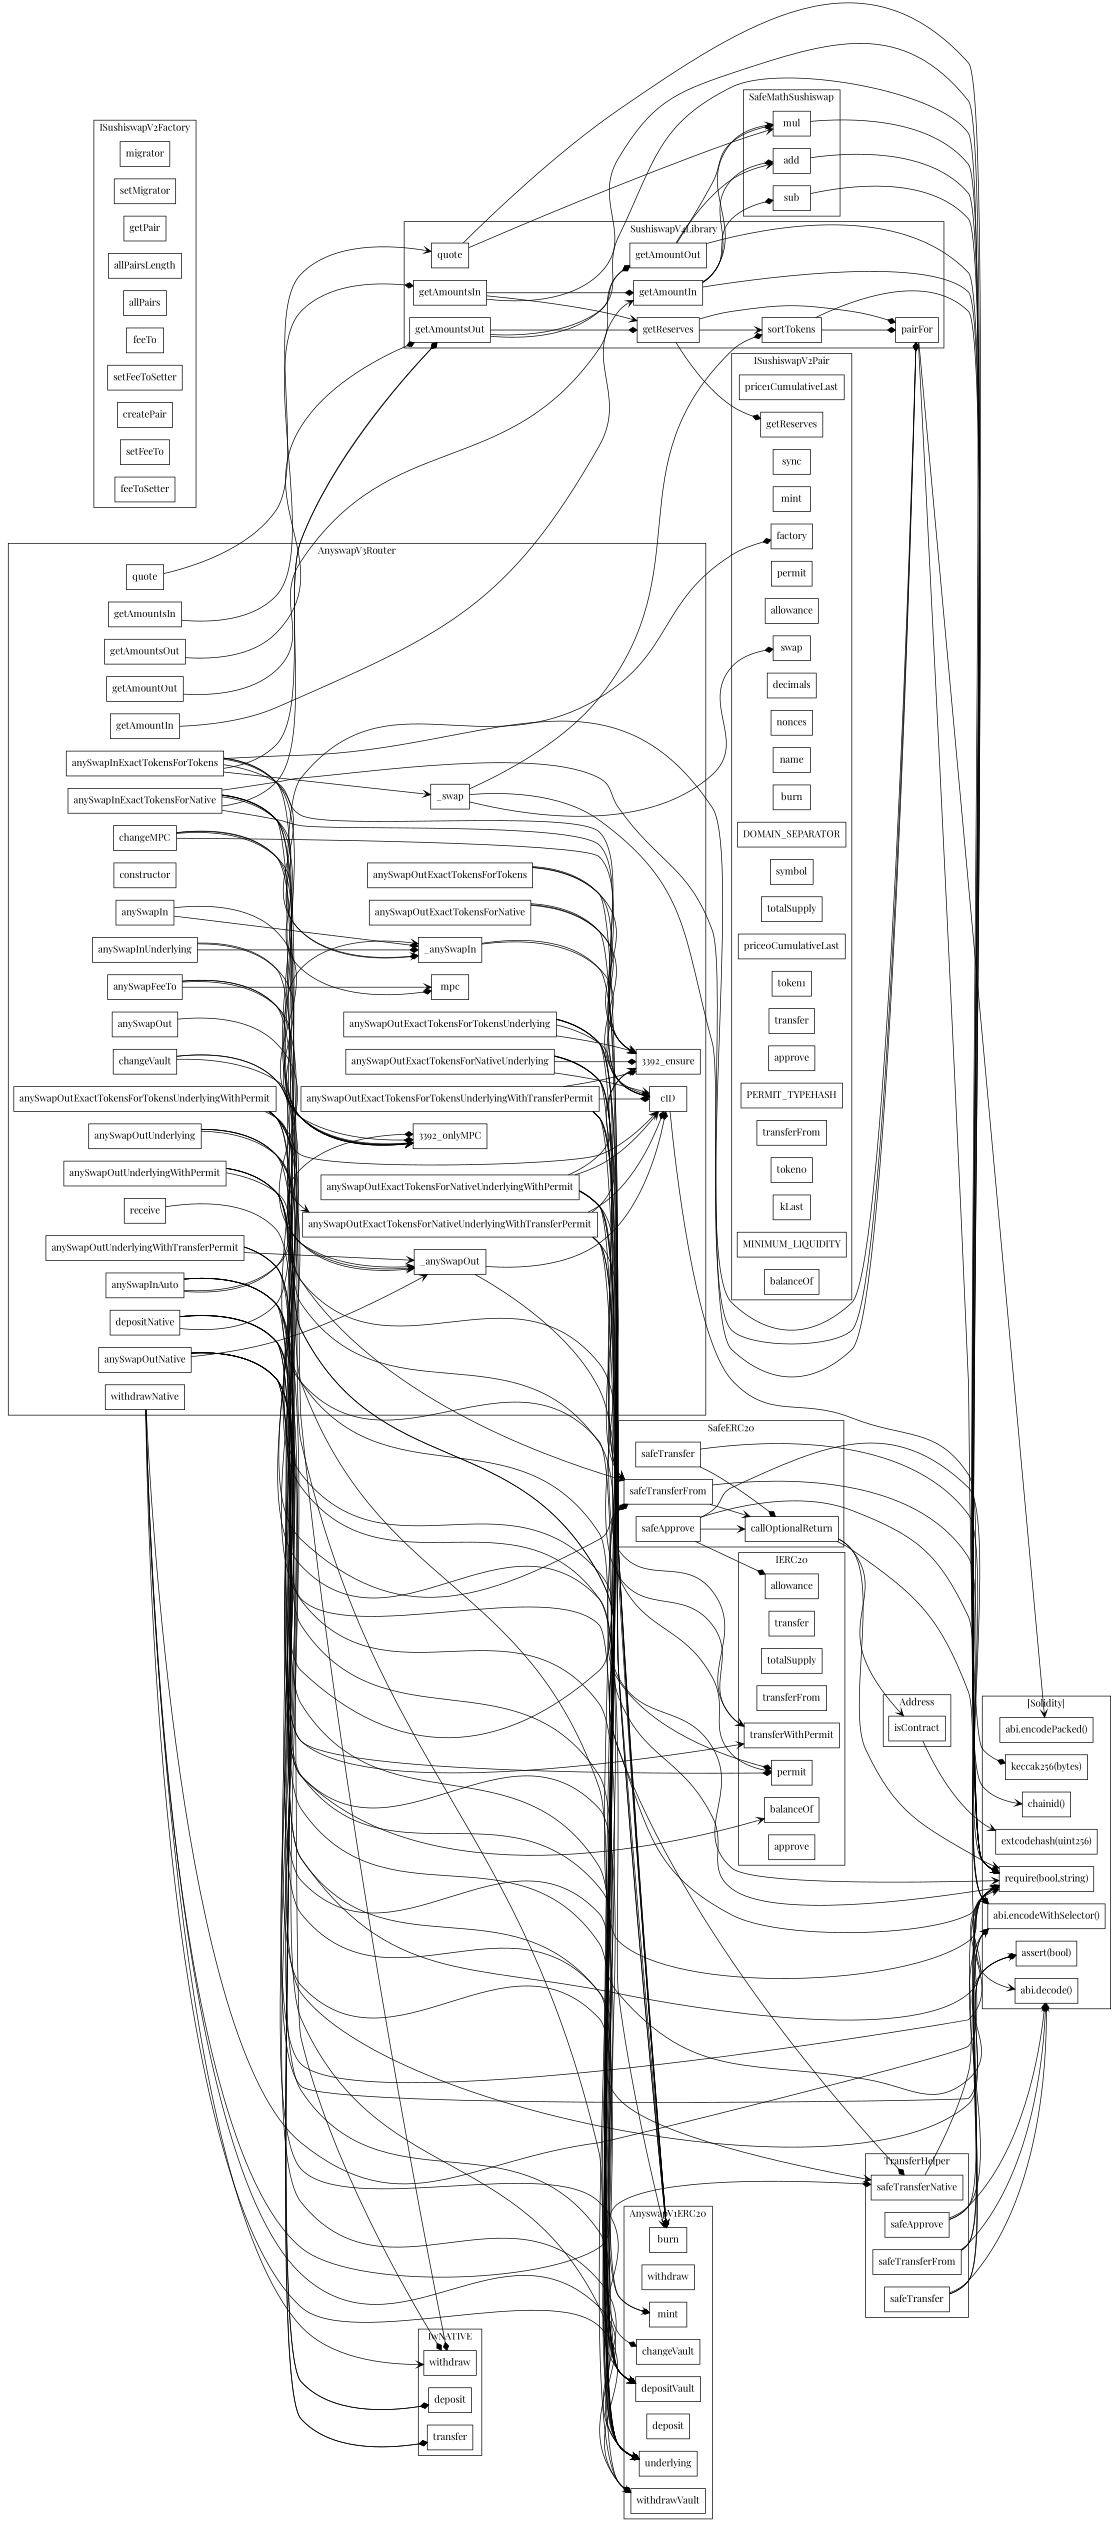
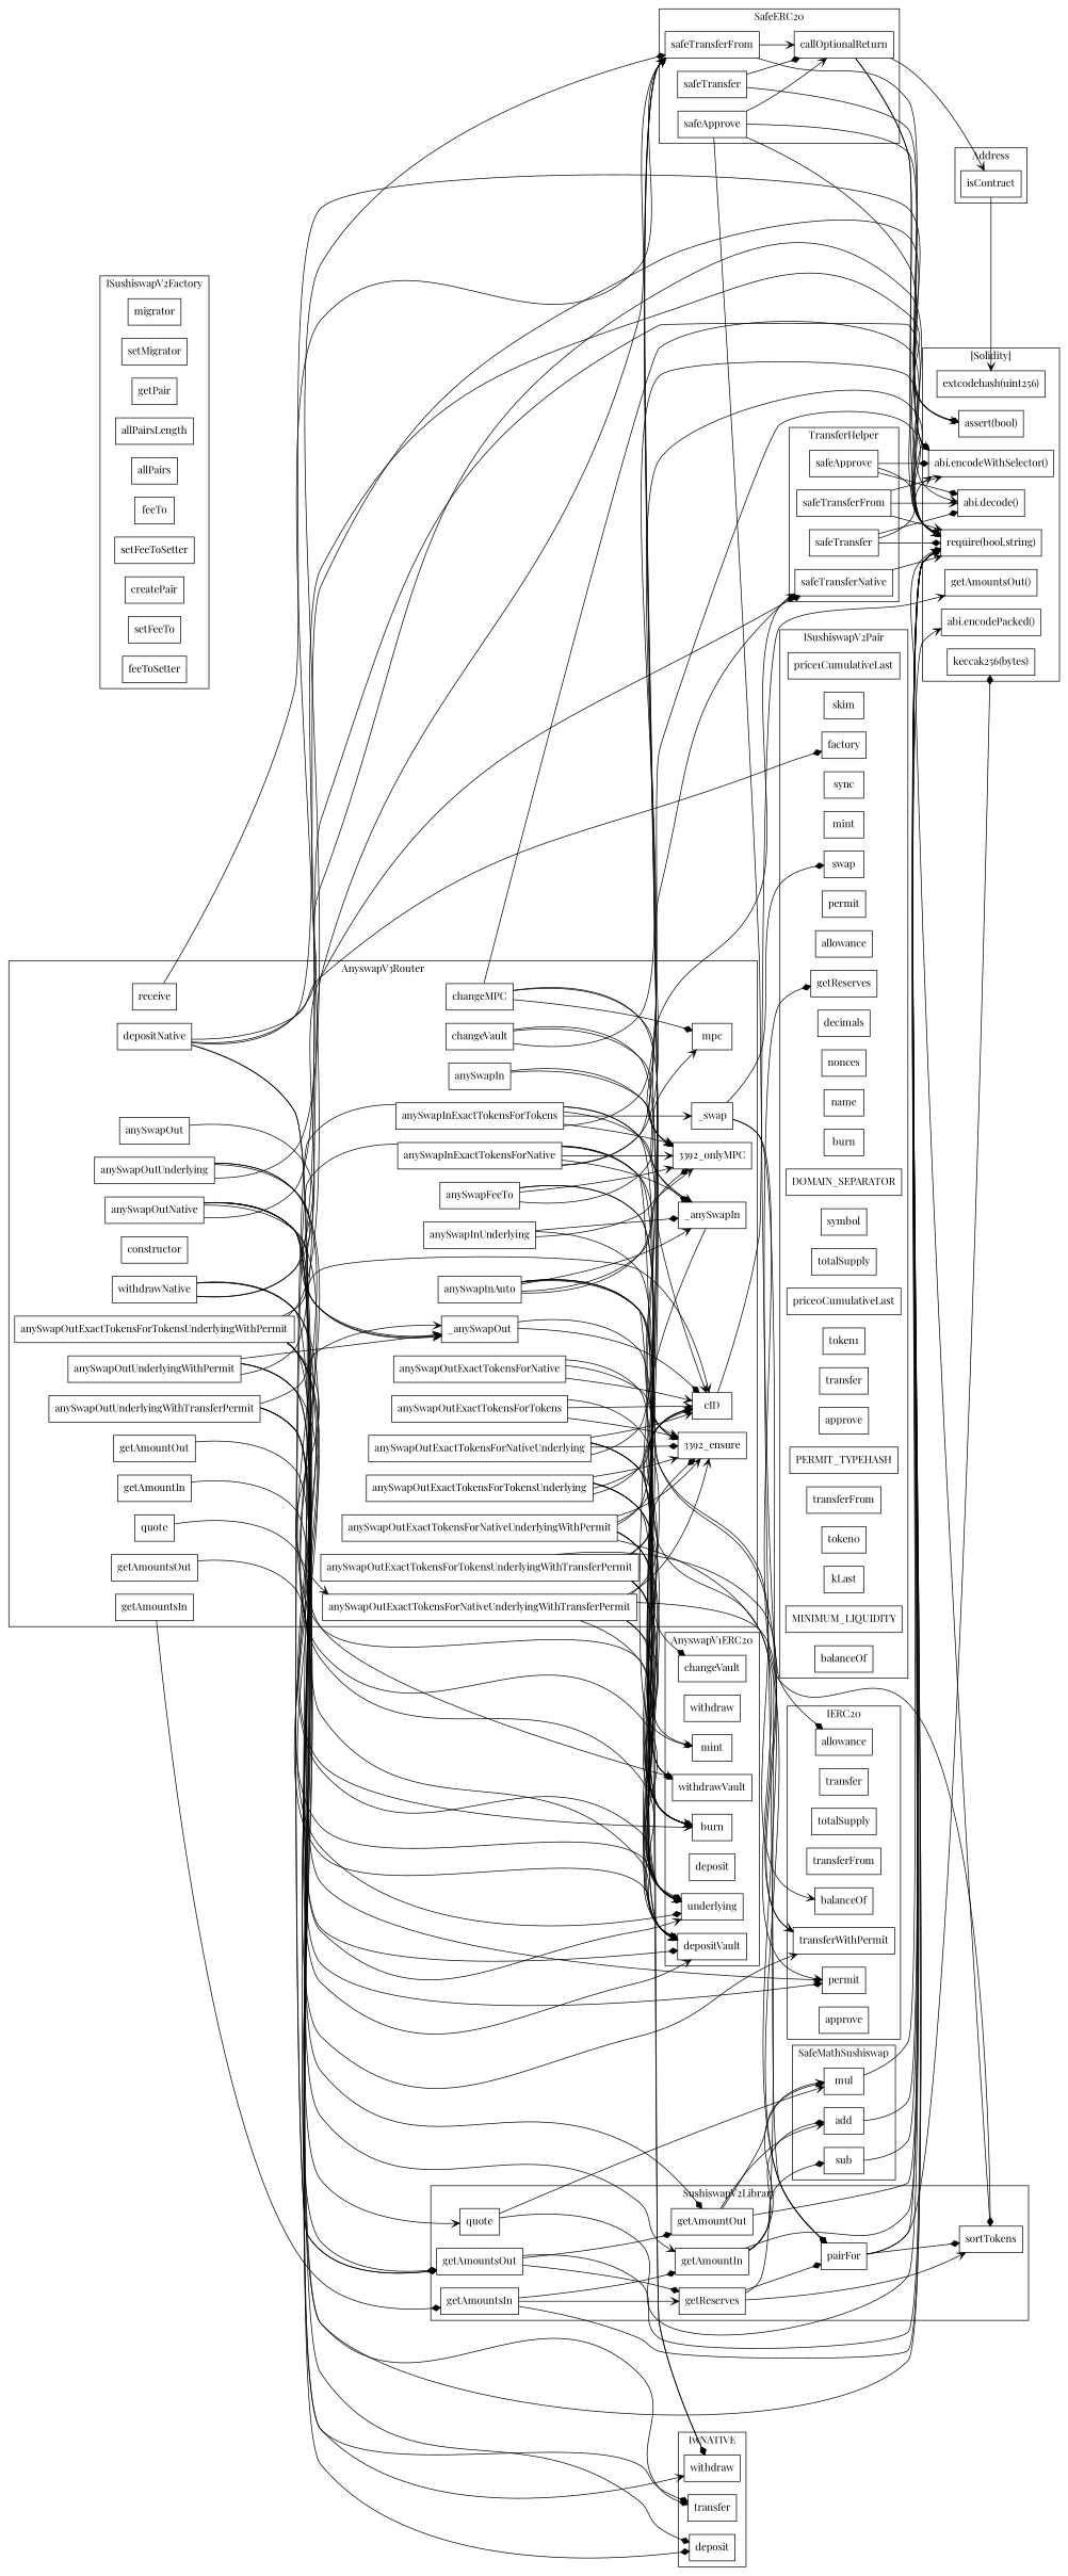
  strict digraph {
    fontname="Playfair Display"
    rankdir=LR
    node [fontname="Playfair Display" shape=box]
    edge [arrowhead=vee fontname="Playfair Display"]
    n1 [label=changeVault]
    "3392_onlyMPC"
    n3 [label=anySwapOutExactTokensForTokens]
    n4 [label=cID]
    "3392_ensure"
    n6 [label=anySwapInExactTokensForTokens]
    n7 [label=_anySwapIn]
    n8 [label=_swap]
    n9 [label=anySwapOut]
    n10 [label=_anySwapOut]
    n11 [label=anySwapOutExactTokensForTokensUnderlyingWithPermit]
    n12 [label=anySwapOutExactTokensForTokensUnderlying]
    n13 [label=getAmountsOut]
    n14 [label=getAmountsIn]
    n15 [label=depositNative]
    n16 [label=anySwapIn]
    n17 [label=constructor]
    n18 [label=anySwapOutExactTokensForNativeUnderlying]
    n19 [label=getAmountIn]
    n20 [label=anySwapOutExactTokensForNativeUnderlyingWithPermit]
    n21 [label=anySwapOutUnderlyingWithPermit]
    n22 [label=withdrawNative]
    n23 [label=anySwapOutUnderlyingWithTransferPermit]
    n24 [label=anySwapInAuto]
    n25 [label=anySwapOutExactTokensForTokensUnderlyingWithTransferPermit]
    n26 [label=anySwapOutExactTokensForNativeUnderlyingWithTransferPermit]
    n27 [label=changeMPC]
    n28 [label=mpc]
    n29 [label=quote]
    n30 [label=receive]
    n31 [label=anySwapOutExactTokensForNative]
    n32 [label=anySwapInExactTokensForNative]
    n33 [label=anySwapOutNative]
    n34 [label=getAmountOut]
    n35 [label=anySwapInUnderlying]
    n36 [label=anySwapOutUnderlying]
    n37 [label=anySwapFeeTo]
    n38 [label=callOptionalReturn]
    n39 [label=safeTransferFrom]
    n40 [label=safeApprove]
    n41 [label=safeTransfer]
    n42 [label=deposit]
    n43 [label=transfer]
    n44 [label=withdraw]
    n45 [label=mint]
    n46 [label=withdraw]
    n47 [label=depositVault]
    n48 [label=changeVault]
    n49 [label=burn]
    n50 [label=deposit]
    n51 [label=withdrawVault]
    n52 [label=underlying]
    n53 [label=safeTransferNative]
    n54 [label=safeTransfer]
    n55 [label=safeApprove]
    n56 [label=safeTransferFrom]
    n57 [label=isContract]
    n58 [label=price1CumulativeLast]
+   n59 [label=skim]
    n60 [label=factory]
    n61 [label=sync]
    n62 [label=mint]
    n63 [label=getReserves]
    n64 [label=permit]
    n65 [label=allowance]
    n66 [label=swap]
    n67 [label=decimals]
    n68 [label=nonces]
    n69 [label=name]
    n70 [label=burn]
    n71 [label=DOMAIN_SEPARATOR]
    n72 [label=symbol]
    n73 [label=totalSupply]
    n74 [label=price0CumulativeLast]
    n75 [label=token1]
    n76 [label=transfer]
    n77 [label=approve]
    n78 [label=PERMIT_TYPEHASH]
    n79 [label=transferFrom]
    n80 [label=token0]
    n81 [label=kLast]
    n82 [label=MINIMUM_LIQUIDITY]
    n83 [label=balanceOf]
    n84 [label=getAmountsIn]
    n85 [label=getReserves]
    n86 [label=getAmountIn]
    n87 [label=pairFor]
    n88 [label=sortTokens]
    n89 [label=getAmountsOut]
    n90 [label=getAmountOut]
    n91 [label=quote]
    n92 [label=allowance]
    n93 [label=transfer]
    n94 [label=totalSupply]
    n95 [label=transferFrom]
    n96 [label=transferWithPermit]
    n97 [label=permit]
    n98 [label=balanceOf]
    n99 [label=approve]
    n100 [label=migrator]
    n101 [label=setMigrator]
    n102 [label=getPair]
    n103 [label=allPairsLength]
    n104 [label=allPairs]
    n105 [label=feeTo]
    n106 [label=setFeeToSetter]
    n107 [label=createPair]
    n108 [label=setFeeTo]
    n109 [label=feeToSetter]
    n110 [label=add]
    n111 [label=sub]
    n112 [label=mul]
    "require(bool,string)"
    "assert(bool)"
-   "chainid()"
+   "chainid()" [label="getAmountsOut()"]
    "abi.decode()"
    "abi.encodeWithSelector()"
    "extcodehash(uint256)"
    "abi.encodePacked()"
    "keccak256(bytes)"
    subgraph cluster_1 {
      label=AnyswapV3Router
      n1
      "3392_onlyMPC"
      n3
      n4
      "3392_ensure"
      n6
      n7
      n8
      n9
      n10
      n11
      n12
      n13
      n14
      n15
      n16
      n17
      n18
      n19
      n20
      n21
      n22
      n23
      n24
      n25
      n26
      n27
      n28
      n29
      n30
      n31
      n32
      n33
      n34
      n35
      n36
      n37
    }
    subgraph cluster_2 {
      label=SafeERC20
      n38
      n39
      n40
      n41
    }
    subgraph cluster_3 {
      label=IwNATIVE
      n42
      n43
      n44
    }
    subgraph cluster_4 {
      label=AnyswapV1ERC20
      n45
      n46
      n47
      n48
      n49
      n50
      n51
      n52
    }
    subgraph cluster_5 {
      label=TransferHelper
      n53
      n54
      n55
      n56
    }
    subgraph cluster_6 {
      label=Address
      n57
    }
    subgraph cluster_7 {
      label=ISushiswapV2Pair
      n58
+     n59
      n60
      n61
      n62
      n63
      n64
      n65
      n66
      n67
      n68
      n69
      n70
      n71
      n72
      n73
      n74
      n75
      n76
      n77
      n78
      n79
      n80
      n81
      n82
      n83
    }
    subgraph cluster_8 {
-     label=SushiswapV4Library
+     label=SushiswapV2Library
      n84
      n85
      n86
      n87
      n88
      n89
      n90
      n91
    }
    subgraph cluster_9 {
      label=IERC20
      n92
      n93
      n94
      n95
      n96
      n97
      n98
      n99
    }
    subgraph cluster_10 {
      label=ISushiswapV2Factory
      n100
      n101
      n102
      n103
      n104
      n105
      n106
      n107
      n108
      n109
    }
    subgraph cluster_11 {
      label=SafeMathSushiswap
      n110
      n111
      n112
    }
    subgraph cluster_12 {
      label="[Solidity]"
      "require(bool,string)"
      "assert(bool)"
      "chainid()"
      "abi.decode()"
      "abi.encodeWithSelector()"
      "extcodehash(uint256)"
      "abi.encodePacked()"
      "keccak256(bytes)"
    }
    n1 -> "3392_onlyMPC" [arrowhead=diamond]
    n1 -> n48 [arrowhead=diamond]
    n1 -> "require(bool,string)"
    n3 -> n4
    n3 -> "3392_ensure"
    n3 -> n49
    n4 -> "chainid()"
    n6 -> "3392_onlyMPC"
    n6 -> "3392_ensure" [arrowhead=diamond]
    n6 -> n7 [arrowhead=diamond]
    n6 -> n8
    n6 -> n87 [arrowhead=diamond]
    n6 -> n89 [arrowhead=diamond]
    n6 -> "require(bool,string)"
-   n7 -> n4
    n7 -> n45 [arrowhead=diamond]
    n8 -> n66 [arrowhead=diamond]
    n8 -> n87 [arrowhead=diamond]
    n8 -> n88 [arrowhead=diamond]
    n9 -> n10
    n10 -> n4 [arrowhead=diamond]
    n10 -> n49
    n11 -> n4
    n11 -> n26
    n11 -> n39
    n11 -> n47 [arrowhead=diamond]
    n11 -> n49
    n11 -> n52 [arrowhead=diamond]
    n11 -> n97 [arrowhead=diamond]
    n12 -> n4 [arrowhead=diamond]
    n12 -> "3392_ensure"
    n12 -> n39
    n12 -> n47
    n12 -> n49
    n12 -> n52 [arrowhead=diamond]
    n13 -> n89 [arrowhead=diamond]
    n14 -> n84 [arrowhead=diamond]
    n15 -> n42 [arrowhead=diamond]
    n15 -> n43 [arrowhead=diamond]
-   n15 -> n52
    n15 -> n60 [arrowhead=diamond]
    n15 -> "require(bool,string)"
    n15 -> "assert(bool)" [arrowhead=diamond]
    n16 -> "3392_onlyMPC"
    n16 -> n7 [arrowhead=diamond]
    n18 -> n4
    n18 -> "3392_ensure" [arrowhead=diamond]
    n18 -> n39
    n18 -> n47 [arrowhead=diamond]
    n18 -> n49 [arrowhead=diamond]
    n18 -> n52
    n19 -> n86
    n20 -> n4
    n20 -> "3392_ensure"
    n20 -> n39
    n20 -> n47
    n20 -> n49
    n20 -> n52 [arrowhead=diamond]
    n20 -> n97
    n21 -> n10
    n21 -> n39 [arrowhead=diamond]
    n21 -> n47 [arrowhead=diamond]
    n21 -> n52 [arrowhead=diamond]
    n21 -> n97 [arrowhead=diamond]
    n22 -> n44
    n22 -> n51 [arrowhead=diamond]
    n22 -> n52 [arrowhead=diamond]
    n22 -> n53 [arrowhead=diamond]
    n22 -> "require(bool,string)" [arrowhead=diamond]
    n23 -> n10
    n23 -> n47
    n23 -> n52
    n23 -> n96
    n24 -> "3392_onlyMPC" [arrowhead=diamond]
    n24 -> n7
    n24 -> n44 [arrowhead=diamond]
    n24 -> n51 [arrowhead=diamond]
-   n24 -> n52 [arrowhead=diamond]
+   n24 -> n52
    n24 -> n53
    n24 -> n98
    n25 -> n4 [arrowhead=diamond]
    n25 -> "3392_ensure" [arrowhead=diamond]
    n25 -> n47
    n25 -> n49 [arrowhead=diamond]
    n25 -> n52
    n25 -> n96
    n26 -> n4 [arrowhead=diamond]
    n26 -> "3392_ensure"
    n26 -> n47
    n26 -> n49 [arrowhead=diamond]
    n26 -> n52 [arrowhead=diamond]
    n26 -> n96
    n27 -> "3392_onlyMPC"
    n27 -> n4
    n27 -> n28 [arrowhead=diamond]
    n27 -> "require(bool,string)"
    n29 -> n91
    n30 -> "assert(bool)"
    n31 -> n4
    n31 -> "3392_ensure"
    n31 -> n49 [arrowhead=diamond]
    n32 -> "3392_onlyMPC"
    n32 -> "3392_ensure"
    n32 -> n7
    n32 -> n44 [arrowhead=diamond]
    n32 -> n53 [arrowhead=diamond]
    n32 -> n87 [arrowhead=diamond]
    n32 -> n89 [arrowhead=diamond]
    n32 -> "require(bool,string)"
    n33 -> n10
    n33 -> n42 [arrowhead=diamond]
    n33 -> n43 [arrowhead=diamond]
    n33 -> n47 [arrowhead=diamond]
    n33 -> n52 [arrowhead=diamond]
    n33 -> "require(bool,string)"
    n33 -> "assert(bool)" [arrowhead=diamond]
    n34 -> n90 [arrowhead=diamond]
    n35 -> "3392_onlyMPC"
    n35 -> n7 [arrowhead=diamond]
    n35 -> n51
    n36 -> n10
    n36 -> n39 [arrowhead=diamond]
    n36 -> n47
    n36 -> n52
    n37 -> "3392_onlyMPC"
    n37 -> n28
    n37 -> n45
    n37 -> n51 [arrowhead=diamond]
    n38 -> n57
    n38 -> "require(bool,string)"
    n38 -> "abi.decode()"
    n39 -> n38
    n39 -> "abi.encodeWithSelector()" [arrowhead=diamond]
    n40 -> n38
    n40 -> n92 [arrowhead=diamond]
    n40 -> "require(bool,string)"
    n40 -> "abi.encodeWithSelector()"
    n41 -> n38 [arrowhead=diamond]
    n41 -> "abi.encodeWithSelector()" [arrowhead=diamond]
    n53 -> "require(bool,string)"
    n54 -> "require(bool,string)" [arrowhead=diamond]
    n54 -> "abi.decode()" [arrowhead=diamond]
    n54 -> "abi.encodeWithSelector()"
    n55 -> "require(bool,string)" [arrowhead=diamond]
    n55 -> "abi.decode()" [arrowhead=diamond]
    n55 -> "abi.encodeWithSelector()" [arrowhead=diamond]
    n56 -> "require(bool,string)"
    n56 -> "abi.decode()"
    n56 -> "abi.encodeWithSelector()"
    n57 -> "extcodehash(uint256)"
    n84 -> n85
    n84 -> n86 [arrowhead=diamond]
    n84 -> "require(bool,string)" [arrowhead=diamond]
    n85 -> n63 [arrowhead=diamond]
    n85 -> n87 [arrowhead=diamond]
    n85 -> n88
    n86 -> n110 [arrowhead=diamond]
    n86 -> n111 [arrowhead=diamond]
    n86 -> n112
    n86 -> "require(bool,string)"
-   n88 -> n87 [arrowhead=diamond]
+   n87 -> n88 [arrowhead=diamond]
    n87 -> "abi.encodePacked()"
    n87 -> "keccak256(bytes)" [arrowhead=diamond]
    n88 -> "require(bool,string)" [arrowhead=diamond]
    n89 -> n85 [arrowhead=diamond]
    n89 -> n90 [arrowhead=diamond]
    n89 -> "require(bool,string)" [arrowhead=diamond]
    n90 -> n110
    n90 -> n112 [arrowhead=diamond]
    n90 -> "require(bool,string)" [arrowhead=diamond]
    n91 -> n112
    n91 -> "require(bool,string)"
    n110 -> "require(bool,string)"
    n111 -> "require(bool,string)"
    n112 -> "require(bool,string)"
  }
